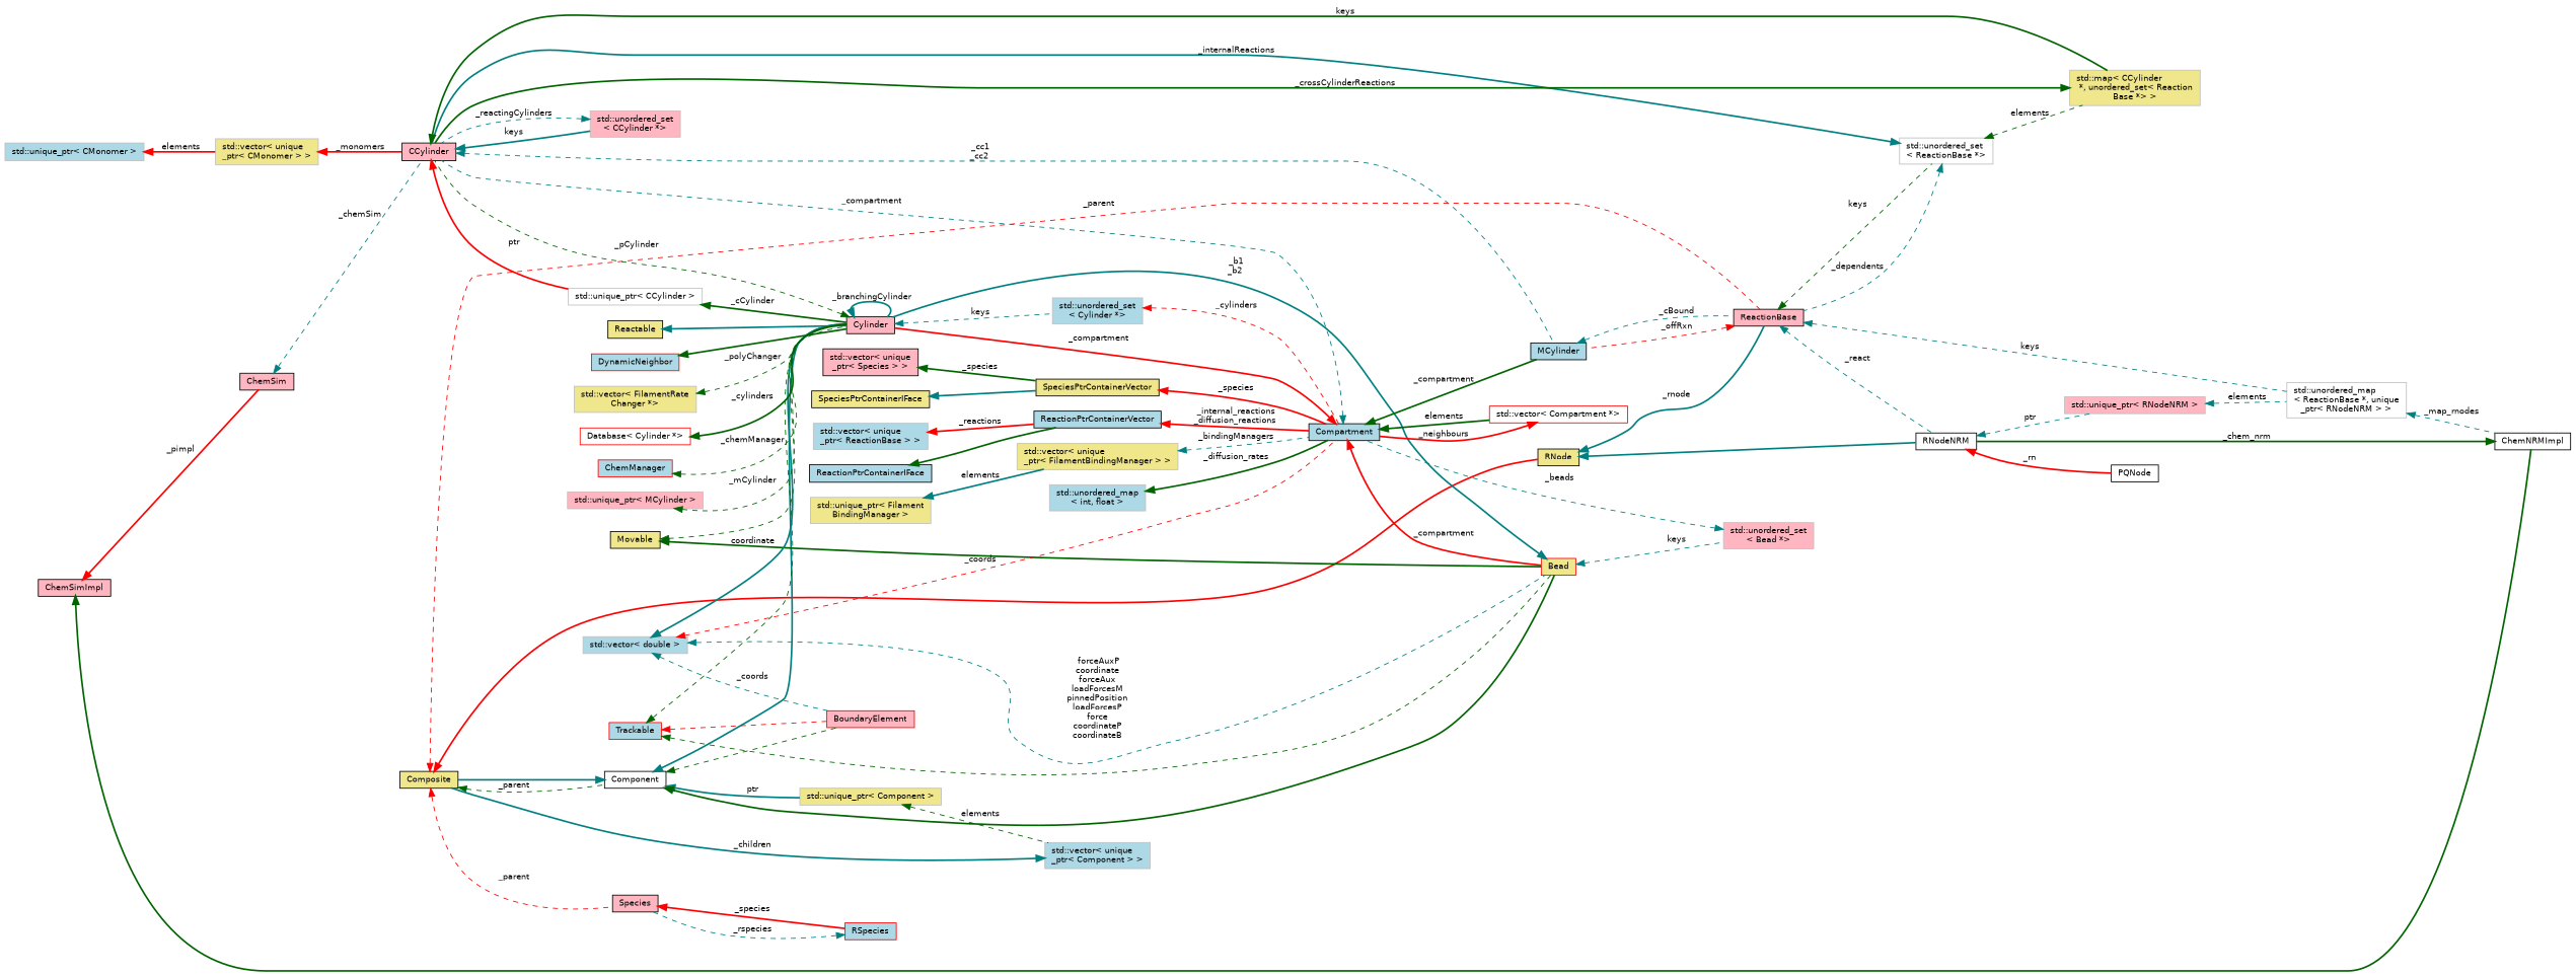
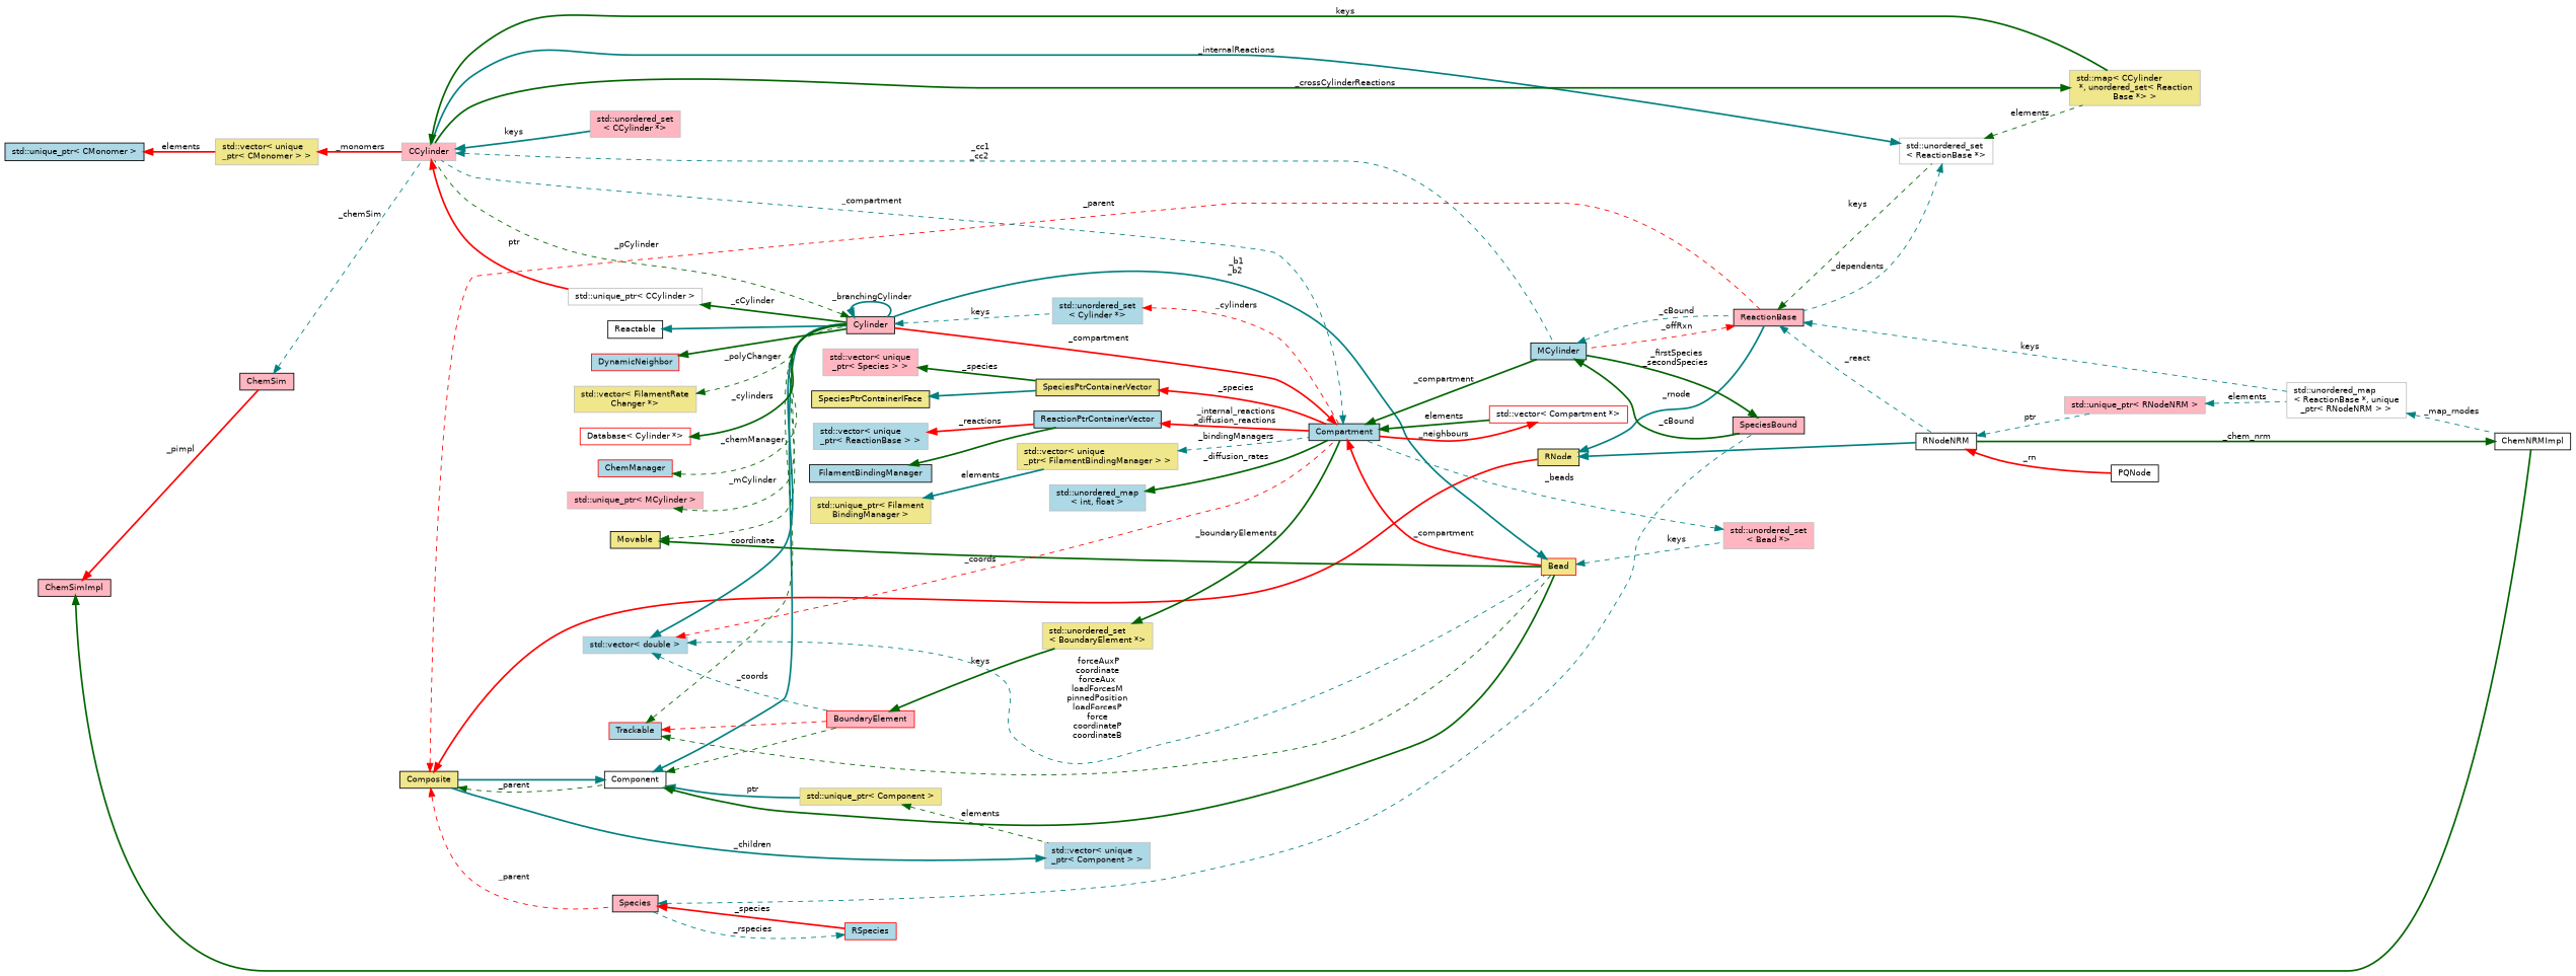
  digraph {
    fontname="DejaVu Sans"
    rankdir=LR
    node [color=black fillcolor=lightblue fontname="DejaVu Sans" fontsize=10 shape=record style=filled]
    edge [color=teal dir=back fontname="DejaVu Sans" fontsize=10 labelfontname=Helvetica labelfontsize=10 style=bold]
    n1 [fillcolor=white fontcolor=black height=0.2 label=PQNode width=0.4]
    n2 [fillcolor=white height=0.2 label=RNodeNRM width=0.4]
    n3 [color=grey75 fillcolor=lightpink height=0.2 label="std::unique_ptr\< RNodeNRM \>" width=0.4]
    n4 [color=grey75 fillcolor=white height=0.2 label="std::unordered_map\l\< ReactionBase *, unique\l_ptr\< RNodeNRM \> \>" width=0.4]
    n5 [fillcolor=khaki height=0.2 label=RNode width=0.4]
    n6 [fillcolor=lightpink height=0.2 label=ReactionBase width=0.4]
    n7 [color=grey75 fillcolor=white height=0.2 label="std::unordered_set\l\< ReactionBase *\>" width=0.4]
    n8 [height=0.2 label=MCylinder width=0.4]
    n9 [fillcolor=white height=0.2 label=ChemNRMImpl width=0.4]
    n10 [fillcolor=lightpink height=0.2 label=ChemSimImpl width=0.4]
    n11 [fillcolor=lightpink height=0.2 label=ChemSim width=0.4]
-   n12 [fillcolor=lightpink height=0.2 label=CCylinder width=0.4]
+   n12 [color=grey75 fillcolor=lightpink height=0.2 label=CCylinder width=0.4]
    n13 [color=grey75 fillcolor=khaki height=0.2 label="std::map\< CCylinder\l *, unordered_set\< Reaction\lBase *\> \>" width=0.4]
+   n14 [fillcolor=lightpink height=0.2 label=SpeciesBound width=0.4]
    n15 [fillcolor=khaki height=0.2 label=Composite width=0.4]
    n16 [fillcolor=white height=0.2 label=Component width=0.4]
    n17 [fillcolor=lightpink height=0.2 label=Species width=0.4]
    n18 [color=grey75 fillcolor=khaki height=0.2 label="std::unique_ptr\< Component \>" width=0.4]
    n19 [fillcolor=lightpink height=0.2 label=Cylinder width=0.4]
    n20 [color=red fillcolor=khaki height=0.2 label=Bead width=0.4]
    n21 [color=red fillcolor=lightpink height=0.2 label=BoundaryElement width=0.4]
    n22 [height=0.2 label=Compartment width=0.4]
    n23 [color=red fillcolor=white height=0.2 label="std::vector\< Compartment *\>" width=0.4]
    n24 [color=red height=0.2 label=RSpecies width=0.4]
    n25 [color=grey75 height=0.2 label="std::vector\< unique\l_ptr\< Component \> \>" width=0.4]
    n26 [color=grey75 height=0.2 label="std::unordered_set\l\< Cylinder *\>" width=0.4]
    n27 [color=grey75 fillcolor=lightpink height=0.2 label="std::unordered_set\l\< Bead *\>" width=0.4]
+   n28 [color=grey75 fillcolor=khaki height=0.2 label="std::unordered_set\l\< BoundaryElement *\>" width=0.4]
    n29 [color=grey75 fillcolor=white height=0.2 label="std::unique_ptr\< CCylinder \>" width=0.4]
    n30 [color=grey75 fillcolor=lightpink height=0.2 label="std::unordered_set\l\< CCylinder *\>" width=0.4]
    n31 [color=grey75 fillcolor=khaki height=0.2 label="std::vector\< unique\l_ptr\< CMonomer \> \>" width=0.4]
-   n32 [color=grey75 height=0.2 label="std::unique_ptr\< CMonomer \>" width=0.4]
+   n32 [height=0.2 label="std::unique_ptr\< CMonomer \>" width=0.4]
    n33 [color=red height=0.2 label=Trackable width=0.4]
    n34 [fillcolor=khaki height=0.2 label=Movable width=0.4]
-   n35 [fillcolor=khaki height=0.2 label=Reactable width=0.4]
+   n35 [fillcolor=white height=0.2 label=Reactable width=0.4]
    n36 [color=red height=0.2 label=DynamicNeighbor width=0.4]
    n37 [color=grey75 fillcolor=khaki height=0.2 label="std::vector\< FilamentRate\lChanger *\>" width=0.4]
    n38 [color=grey75 height=0.2 label="std::vector\< double \>" width=0.4]
    n39 [height=0.2 label=ReactionPtrContainerVector width=0.4]
-   n40 [height=0.2 label=ReactionPtrContainerIFace width=0.4]
+   n40 [height=0.2 label=FilamentBindingManager width=0.4]
    n41 [color=grey75 height=0.2 label="std::vector\< unique\l_ptr\< ReactionBase \> \>" width=0.4]
    n42 [color=grey75 height=0.2 label="std::unordered_map\l\< int, float \>" width=0.4]
    n43 [color=grey75 fillcolor=khaki height=0.2 label="std::vector\< unique\l_ptr\< FilamentBindingManager \> \>" width=0.4]
    n44 [color=grey75 fillcolor=khaki height=0.2 label="std::unique_ptr\< Filament\lBindingManager \>" width=0.4]
    n45 [fillcolor=khaki height=0.2 label=SpeciesPtrContainerVector width=0.4]
    n46 [fillcolor=khaki height=0.2 label=SpeciesPtrContainerIFace width=0.4]
-   n47 [fillcolor=lightpink height=0.2 label="std::vector\< unique\l_ptr\< Species \> \>" width=0.4]
+   n47 [color=grey75 fillcolor=lightpink height=0.2 label="std::vector\< unique\l_ptr\< Species \> \>" width=0.4]
    n48 [color=red fillcolor=white height=0.2 label="Database\< Cylinder *\>" width=0.4]
    n49 [color=red height=0.2 label=ChemManager width=0.4]
    n50 [color=grey75 fillcolor=lightpink height=0.2 label="std::unique_ptr\< MCylinder \>" width=0.4]
    n2 -> n1 [color=red label=" _rn"]
    n2 -> n3 [label=" ptr" style=dashed]
    n3 -> n4 [label=" elements" style=dashed]
    n4 -> n9 [label=" _map_rnodes" style=dashed]
    n5 -> n2
    n5 -> n6 [label=" _rnode"]
    n6 -> n2 [label=" _react" style=dashed]
    n6 -> n4 [label=" keys" style=dashed]
    n6 -> n7 [color=darkgreen label=" keys" style=dashed]
    n6 -> n8 [color=red label=" _offRxn" style=dashed]
    n7 -> n6 [label=" _dependents" style=dashed]
    n7 -> n12 [label=" _internalReactions"]
    n7 -> n13 [color=darkgreen label=" elements" style=dashed]
    n8 -> n6 [label=" _cBound" style=dashed]
+   n8 -> n14 [color=darkgreen label=" _cBound"]
    n9 -> n2 [color=darkgreen label=" _chem_nrm"]
    n10 -> n9 [color=darkgreen]
    n10 -> n11 [color=red label=" _pimpl"]
    n11 -> n12 [label=" _chemSim" style=dashed]
    n12 -> n8 [label=" _cc1\n_cc2" style=dashed]
    n12 -> n13 [color=darkgreen label=" keys"]
    n12 -> n29 [color=red label=" ptr"]
    n12 -> n30 [label=" keys"]
    n13 -> n12 [color=darkgreen label=" _crossCylinderReactions"]
+   n14 -> n8 [color=darkgreen label=" _firstSpecies\n_secondSpecies"]
    n15 -> n5 [color=red]
    n15 -> n6 [color=red label=" _parent" style=dashed]
    n15 -> n16 [color=darkgreen label=" _parent" style=dashed]
    n15 -> n17 [color=red label=" _parent" style=dashed]
    n16 -> n15
    n16 -> n18 [label=" ptr"]
    n16 -> n19
    n16 -> n20 [color=darkgreen]
    n16 -> n21 [color=darkgreen style=dashed]
+   n17 -> n14 [style=dashed]
    n17 -> n24 [color=red label=" _species"]
    n18 -> n25 [color=darkgreen label=" elements" style=dashed]
    n19 -> n12 [color=darkgreen label=" _pCylinder" style=dashed]
    n19 -> n19 [label=" _branchingCylinder"]
    n19 -> n26 [label=" keys" style=dashed]
    n20 -> n19 [label=" _b1\n_b2"]
    n20 -> n27 [label=" keys" style=dashed]
+   n21 -> n28 [color=darkgreen label=" keys"]
    n22 -> n8 [color=darkgreen label=" _compartment"]
    n22 -> n12 [label=" _compartment" style=dashed]
    n22 -> n19 [color=red label=" _compartment"]
    n22 -> n20 [color=red label=" _compartment"]
    n22 -> n23 [color=darkgreen label=" elements"]
    n23 -> n22 [color=red label=" _neighbours"]
    n24 -> n17 [label=" _rspecies" style=dashed]
    n25 -> n15 [label=" _children"]
    n26 -> n22 [color=red label=" _cylinders" style=dashed]
    n27 -> n22 [label=" _beads" style=dashed]
+   n28 -> n22 [color=darkgreen label=" _boundaryElements"]
    n29 -> n19 [color=darkgreen label=" _cCylinder"]
-   n30 -> n12 [label=" _reactingCylinders" style=dashed]
    n31 -> n12 [color=red label=" _monomers"]
    n32 -> n31 [color=red label=" elements"]
    n33 -> n19 [color=darkgreen style=dashed]
    n33 -> n20 [color=darkgreen style=dashed]
    n33 -> n21 [color=red style=dashed]
    n34 -> n19 [color=darkgreen style=dashed]
    n34 -> n20 [color=darkgreen]
    n35 -> n19
    n36 -> n19 [color=darkgreen]
    n37 -> n19 [color=darkgreen label=" _polyChanger" style=dashed]
    n38 -> n19 [label=" coordinate"]
    n38 -> n20 [label=" forceAuxP\ncoordinate\nforceAux\nloadForcesM\npinnedPosition\nloadForcesP\nforce\ncoordinateP\ncoordinateB" style=dashed]
    n38 -> n21 [label=" _coords" style=dashed]
    n38 -> n22 [color=red label=" _coords" style=dashed]
    n39 -> n22 [color=red label=" _internal_reactions\n_diffusion_reactions"]
    n40 -> n39 [color=darkgreen]
    n41 -> n39 [color=red label=" _reactions"]
    n42 -> n22 [color=darkgreen label=" _diffusion_rates"]
    n43 -> n22 [label=" _bindingManagers" style=dashed]
    n44 -> n43 [label=" elements"]
    n45 -> n22 [color=red label=" _species"]
    n46 -> n45
    n47 -> n45 [color=darkgreen label=" _species"]
    n48 -> n19 [color=darkgreen label=" _cylinders"]
    n49 -> n19 [color=darkgreen label=" _chemManager" style=dashed]
    n50 -> n19 [color=darkgreen label=" _mCylinder" style=dashed]
  }
